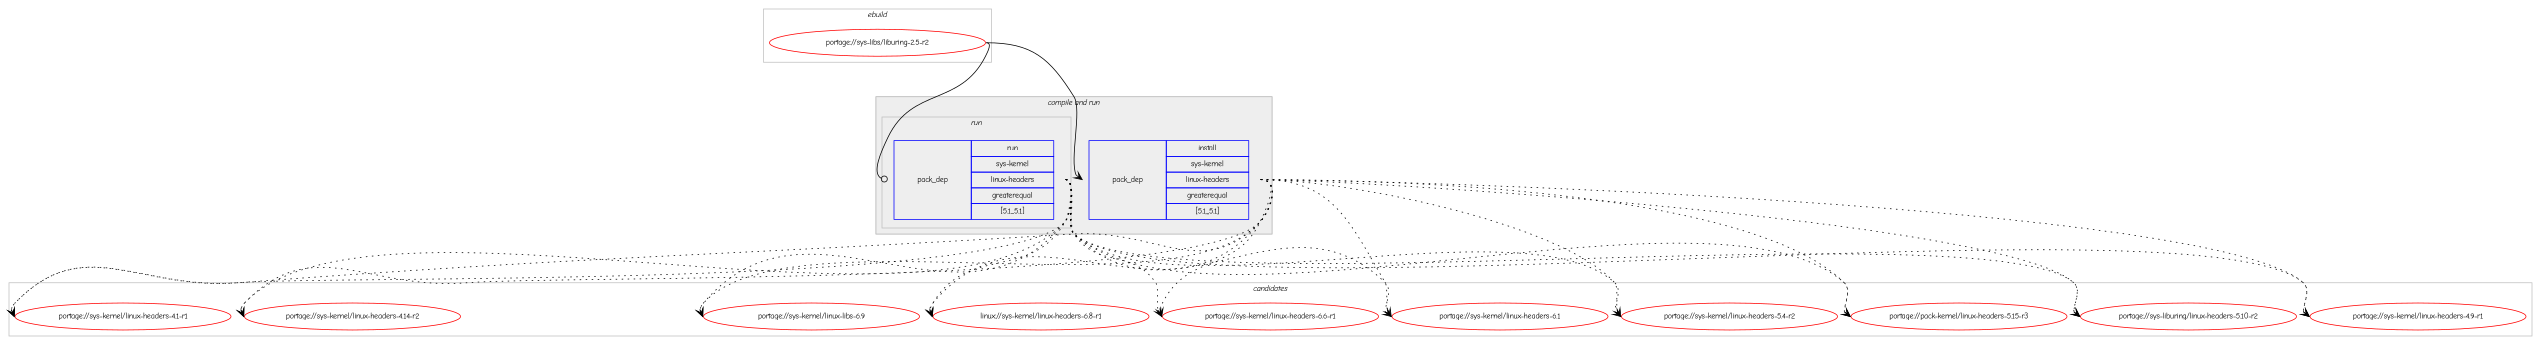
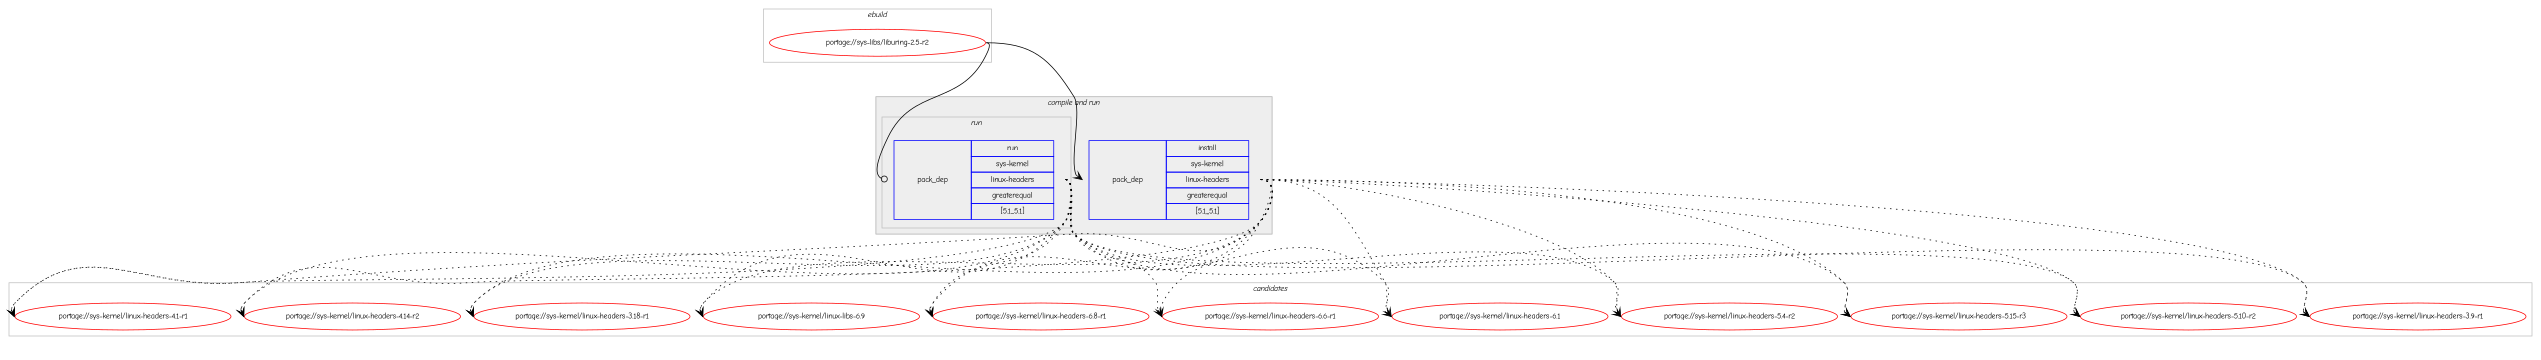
  digraph {
    compound=true
    concentrate=true
    fontname="Comic Neue"
    fontsize=10
    newrank=true
    rankdir=TB
    ranksep=1.5
    node [color=red fontname="Comic Neue" fontsize=10]
    edge [arrowhead=vee fontname="Comic Neue" headport=w style=dotted tailport=e weight=100]
    n1 [label="portage://sys-libs/liburing-2.5-r2" width=4]
    n2 [color=blue label=<<TABLE BORDER="0" CELLBORDER="1" CELLSPACING="0" CELLPADDING="4" WIDTH="220"><TR><TD ROWSPAN="6" CELLPADDING="30">pack_dep</TD></TR><TR><TD WIDTH="110">install</TD></TR><TR><TD>sys-kernel</TD></TR><TR><TD>linux-headers</TD></TR><TR><TD>greaterequal</TD></TR><TR><TD>[5.1,,,5.1]</TD></TR></TABLE>> shape=none]
    n3 [color=blue label=<<TABLE BORDER="0" CELLBORDER="1" CELLSPACING="0" CELLPADDING="4" WIDTH="220"><TR><TD ROWSPAN="6" CELLPADDING="30">pack_dep</TD></TR><TR><TD WIDTH="110">run</TD></TR><TR><TD>sys-kernel</TD></TR><TR><TD>linux-headers</TD></TR><TR><TD>greaterequal</TD></TR><TR><TD>[5.1,,,5.1]</TD></TR></TABLE>> shape=none]
+   n4 [label="portage://sys-kernel/linux-headers-3.18-r1" width=4]
    n5 [label="portage://sys-kernel/linux-headers-4.14-r2" width=4]
    n6 [label="portage://sys-kernel/linux-headers-4.1-r1" width=4]
-   n7 [label="portage://sys-kernel/linux-headers-4.9-r1" width=4]
-   n8 [label="portage://sys-liburing/linux-headers-5.10-r2" width=4]
-   n9 [label="portage://pack-kernel/linux-headers-5.15-r3" width=4]
+   n7 [label="portage://sys-kernel/linux-headers-3.9-r1" width=4]
+   n8 [label="portage://sys-kernel/linux-headers-5.10-r2" width=4]
+   n9 [label="portage://sys-kernel/linux-headers-5.15-r3" width=4]
    n10 [label="portage://sys-kernel/linux-headers-5.4-r2" width=4]
    n11 [label="portage://sys-kernel/linux-headers-6.1" width=4]
    n12 [label="portage://sys-kernel/linux-headers-6.6-r1" width=4]
-   n13 [label="linux://sys-kernel/linux-headers-6.8-r1" width=4]
+   n13 [label="portage://sys-kernel/linux-headers-6.8-r1" width=4]
    n14 [label="portage://sys-kernel/linux-libs-6.9" width=4]
    subgraph cluster_1 {
      color=gray
      label=<<i>ebuild</i>>
      rank=same
      n1
    }
    subgraph cluster_2 {
      color=gray
      label=<<i>dependencies</i>>
      subgraph cluster_3 {
        color=gray
        fillcolor="#eeeeee"
        label=<<i>compile</i>>
        style=filled
        subgraph sub_4 {
          color=gray
          fillcolor="#eeeeee"
          label=<<i>compile</i>>
          style=filled
          n2
        }
      }
      subgraph cluster_5 {
        color=gray
        fillcolor="#eeeeee"
        label=<<i>compile and run</i>>
        style=filled
      }
      subgraph cluster_6 {
        color=gray
        fillcolor="#eeeeee"
        label=<<i>run</i>>
        style=filled
        subgraph sub_7 {
          color=gray
          fillcolor="#eeeeee"
          label=<<i>run</i>>
          style=filled
          n3
        }
      }
    }
    subgraph cluster_8 {
      color=gray
      label=<<i>candidates</i>>
      rank=same
      subgraph sub_9 {
        color=black
        label=<<i>candidates</i>>
        nodesep=1
        rank=same
+       n4
        n5
        n6
        n7
        n8
        n9
        n10
        n11
        n12
        n13
        n14
      }
      subgraph sub_10 {
        color=black
        label=<<i>candidates</i>>
        nodesep=1
        rank=same
+       n4
        n5
        n6
        n7
        n8
        n9
        n10
        n11
        n12
        n13
        n14
      }
    }
    n1 -> n2 [style=solid weight=20]
    n1 -> n3 [arrowhead=odot style=solid weight=20]
+   n2 -> n4
    n2 -> n5
    n2 -> n6
    n2 -> n7
    n2 -> n8
    n2 -> n9
    n2 -> n10
    n2 -> n11
    n2 -> n12
    n2 -> n13
    n2 -> n14
+   n3 -> n4
    n3 -> n5
    n3 -> n6
    n3 -> n7
    n3 -> n8
    n3 -> n9
    n3 -> n10
    n3 -> n11
    n3 -> n12
    n3 -> n13
    n3 -> n14
  }
